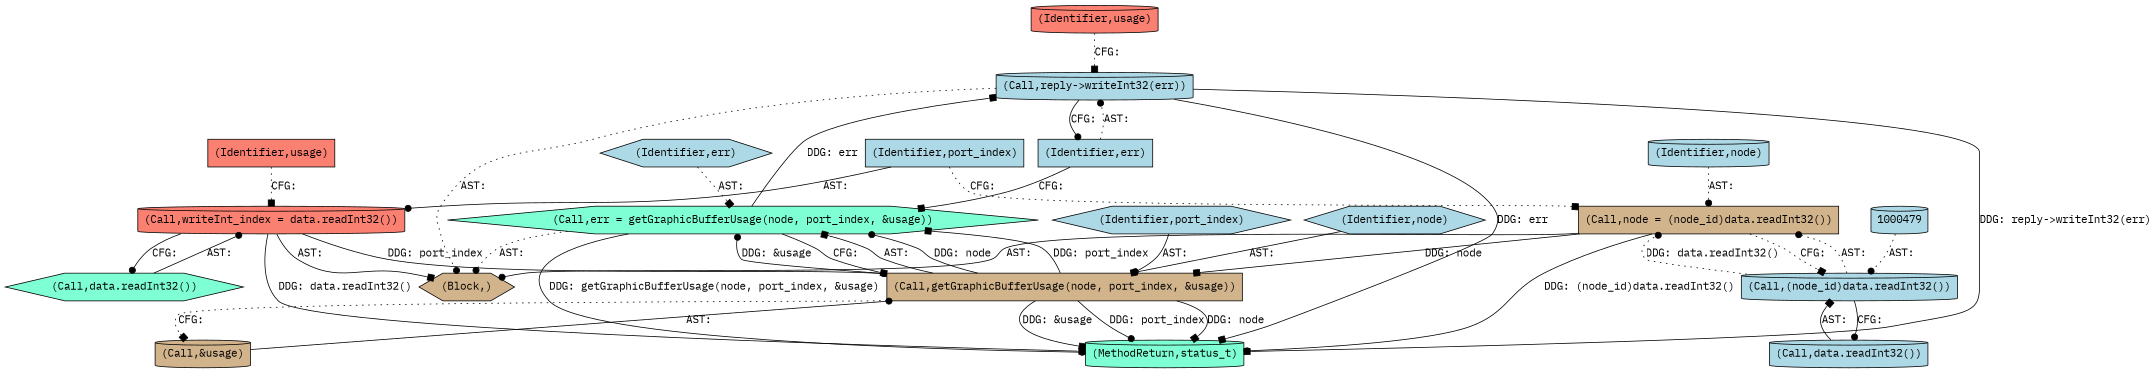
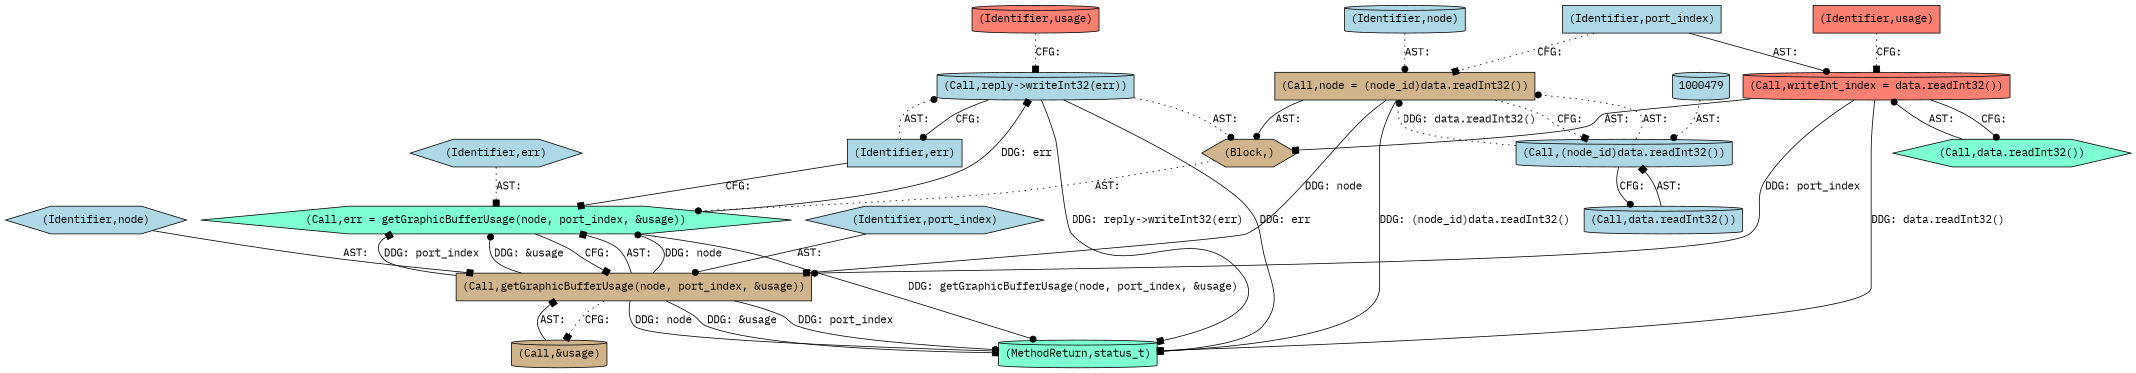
  digraph {
    fontname="IBM Plex Mono"
    node [fillcolor=lightblue fontname="IBM Plex Mono" shape=cylinder style=filled]
    edge [arrowhead=box fontname="IBM Plex Mono" style=solid]
    n1 [label="(Call,reply->writeInt32(err))"]
    n2 [fillcolor=tan label="(Block,)" shape=hexagon]
    n3 [label="(Identifier,err)" shape=box]
    n4 [fillcolor=aquamarine label="(MethodReturn,status_t)"]
    n5 [fillcolor=aquamarine label="(Call,err = getGraphicBufferUsage(node, port_index, &usage))" shape=hexagon]
    n6 [fillcolor=tan label="(Call,getGraphicBufferUsage(node, port_index, &usage))" shape=box]
    n7 [fillcolor=tan label="(Call,&usage)"]
    n8 [fillcolor=tan label="(Call,node = (node_id)data.readInt32())" shape=box]
    n9 [label="(Call,(node_id)data.readInt32())"]
    n10 [label="(Call,data.readInt32())"]
    n11 [fillcolor=salmon label="(Call,writeInt_index = data.readInt32())"]
    n12 [fillcolor=aquamarine label="(Call,data.readInt32())" shape=hexagon]
    n13 [label="(Identifier,port_index)" shape=box]
    n14 [label="(Identifier,node)"]
    n15 [fillcolor=salmon label="(Identifier,usage)" shape=box]
    n16 [label="(Identifier,err)" shape=hexagon]
    n17 [label="(Identifier,port_index)" shape=hexagon]
    n18 [fillcolor=salmon label="(Identifier,usage)"]
    n19 [label="(Identifier,node)" shape=hexagon]
    1000479
    n1 -> n2 [arrowhead=dot label="AST: " style=dotted]
    n1 -> n3 [arrowhead=dot label="CFG: "]
    n1 -> n4 [label="DDG: err"]
    n1 -> n4 [label="DDG: reply->writeInt32(err)"]
    n3 -> n1 [arrowhead=dot label="AST: " style=dotted]
    n3 -> n5 [label="CFG: "]
    n5 -> n1 [label="DDG: err"]
-   n5 -> n2 [arrowhead=dot label="AST: " style=dotted]
+   n2 -> n5 [arrowhead=dot label="AST: " style=dotted]
    n5 -> n4 [arrowhead=dot label="DDG: getGraphicBufferUsage(node, port_index, &usage)"]
    n5 -> n6 [label="CFG: "]
    n6 -> n4 [arrowhead=dot label="DDG: port_index"]
    n6 -> n4 [label="DDG: node"]
    n6 -> n4 [label="DDG: &usage"]
    n6 -> n5 [label="AST: "]
    n6 -> n5 [arrowhead=dot label="DDG: node"]
    n6 -> n5 [label="DDG: port_index"]
    n6 -> n5 [arrowhead=dot label="DDG: &usage"]
    n6 -> n7 [label="CFG: " style=dotted]
-   n7 -> n6 [arrowhead=dot label="AST: "]
+   n7 -> n6 [label="AST: "]
    n8 -> n2 [arrowhead=dot label="AST: "]
    n8 -> n4 [arrowhead=dot label="DDG: (node_id)data.readInt32()"]
    n8 -> n6 [label="DDG: node"]
    n8 -> n9 [label="CFG: " style=dotted]
    n9 -> n8 [arrowhead=dot label="AST: " style=dotted]
    n9 -> n8 [arrowhead=dot label="DDG: data.readInt32()" style=dotted]
    n9 -> n10 [arrowhead=dot label="CFG: "]
    n10 -> n9 [label="AST: "]
    n11 -> n2 [label="AST: "]
    n11 -> n4 [label="DDG: data.readInt32()"]
    n11 -> n6 [arrowhead=dot label="DDG: port_index"]
    n11 -> n12 [arrowhead=dot label="CFG: "]
    n12 -> n11 [arrowhead=dot label="AST: "]
    n13 -> n8 [label="CFG: " style=dotted]
    n13 -> n11 [arrowhead=dot label="AST: "]
    n14 -> n8 [arrowhead=dot label="AST: " style=dotted]
    n15 -> n11 [label="CFG: " style=dotted]
    n16 -> n5 [label="AST: " style=dotted]
    n17 -> n6 [arrowhead=dot label="AST: "]
    n18 -> n1 [label="CFG: " style=dotted]
    n19 -> n6 [label="AST: "]
    1000479 -> n9 [arrowhead=dot label="AST: " style=dotted]
  }
